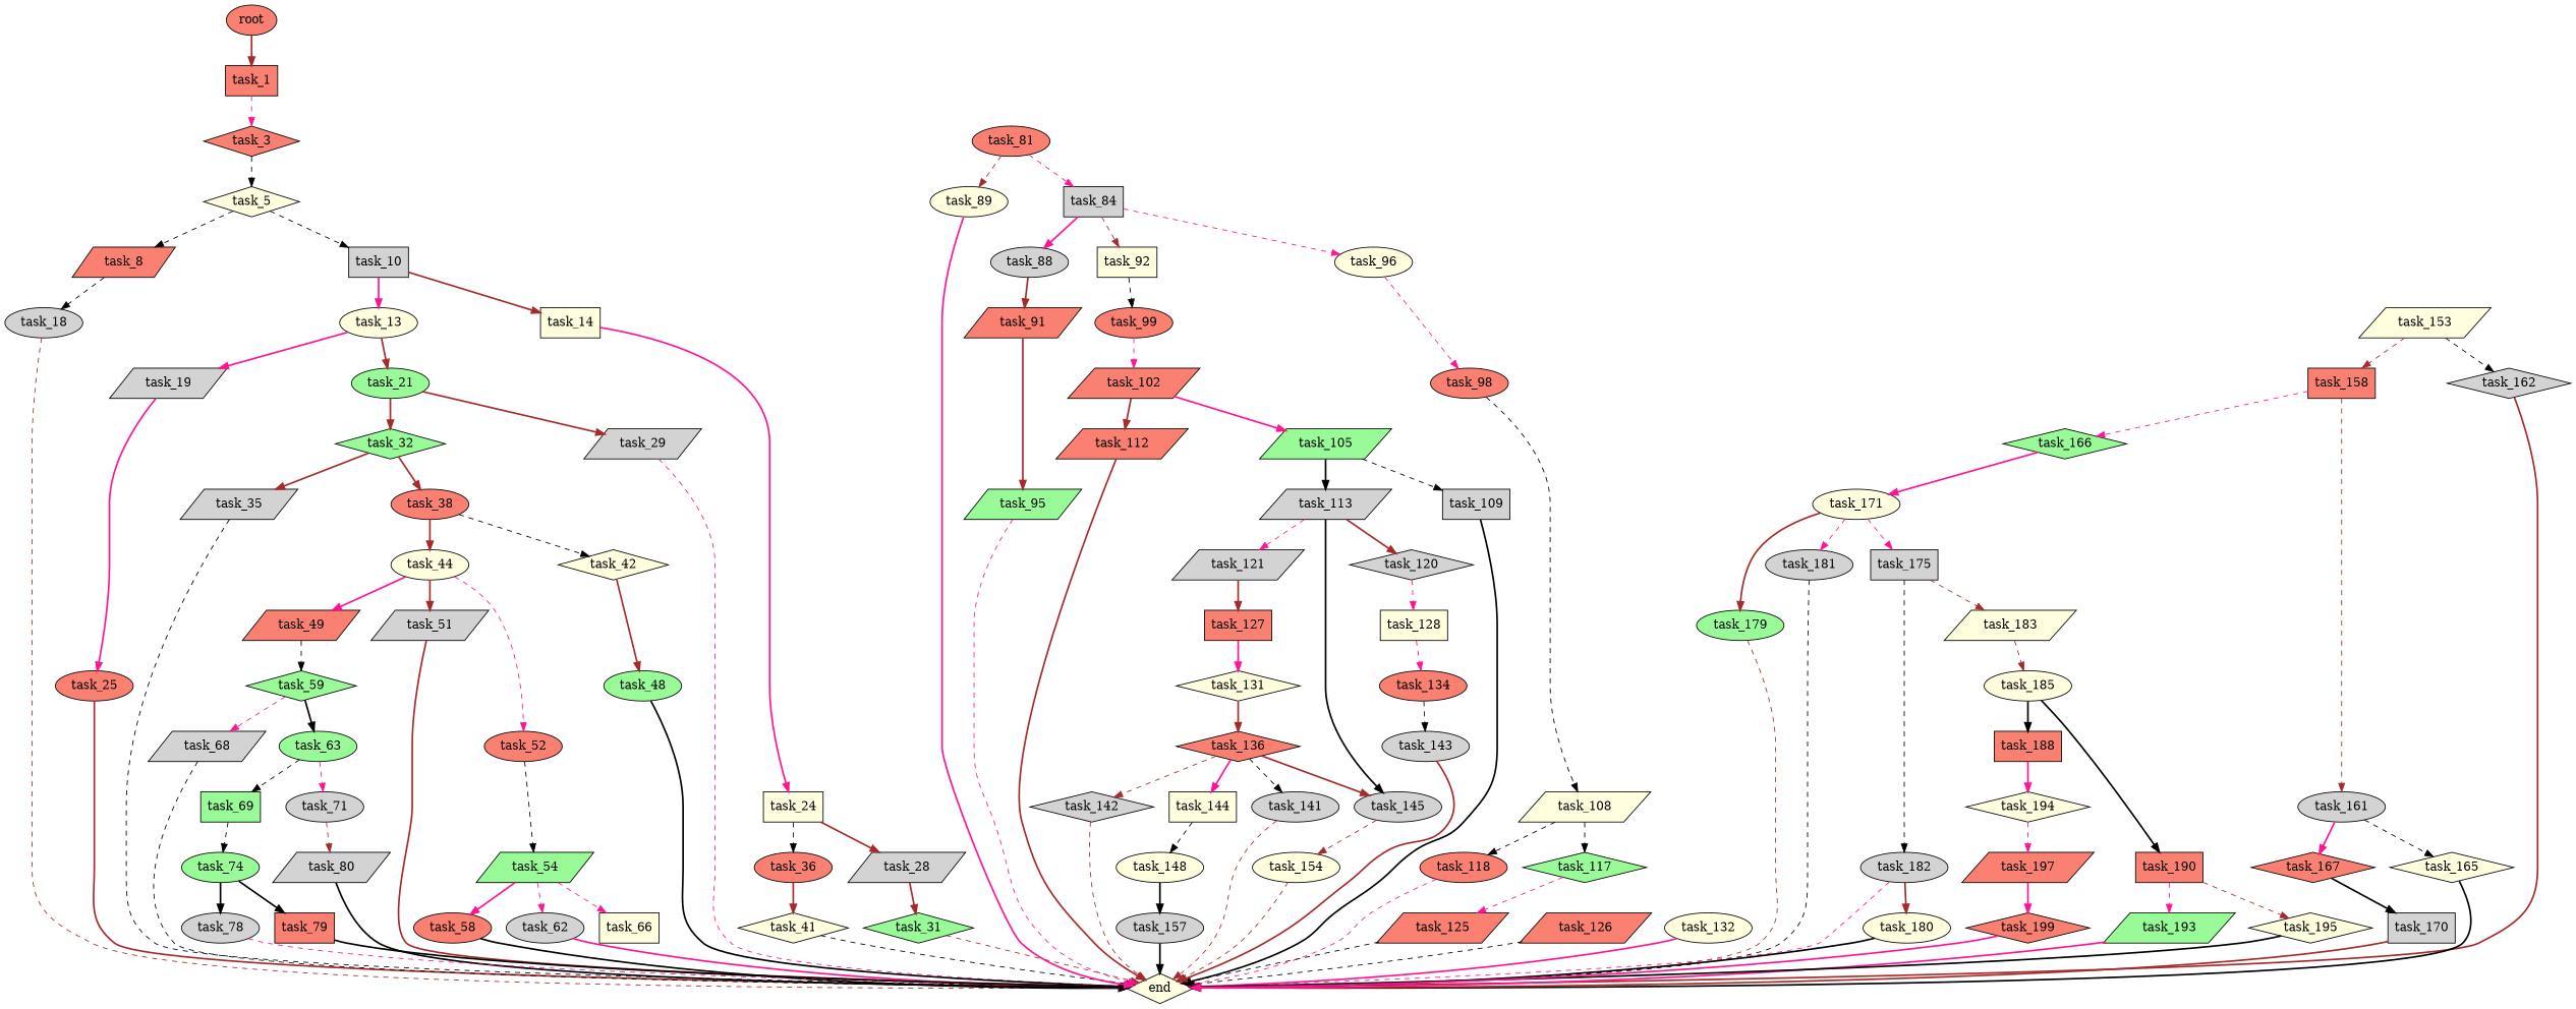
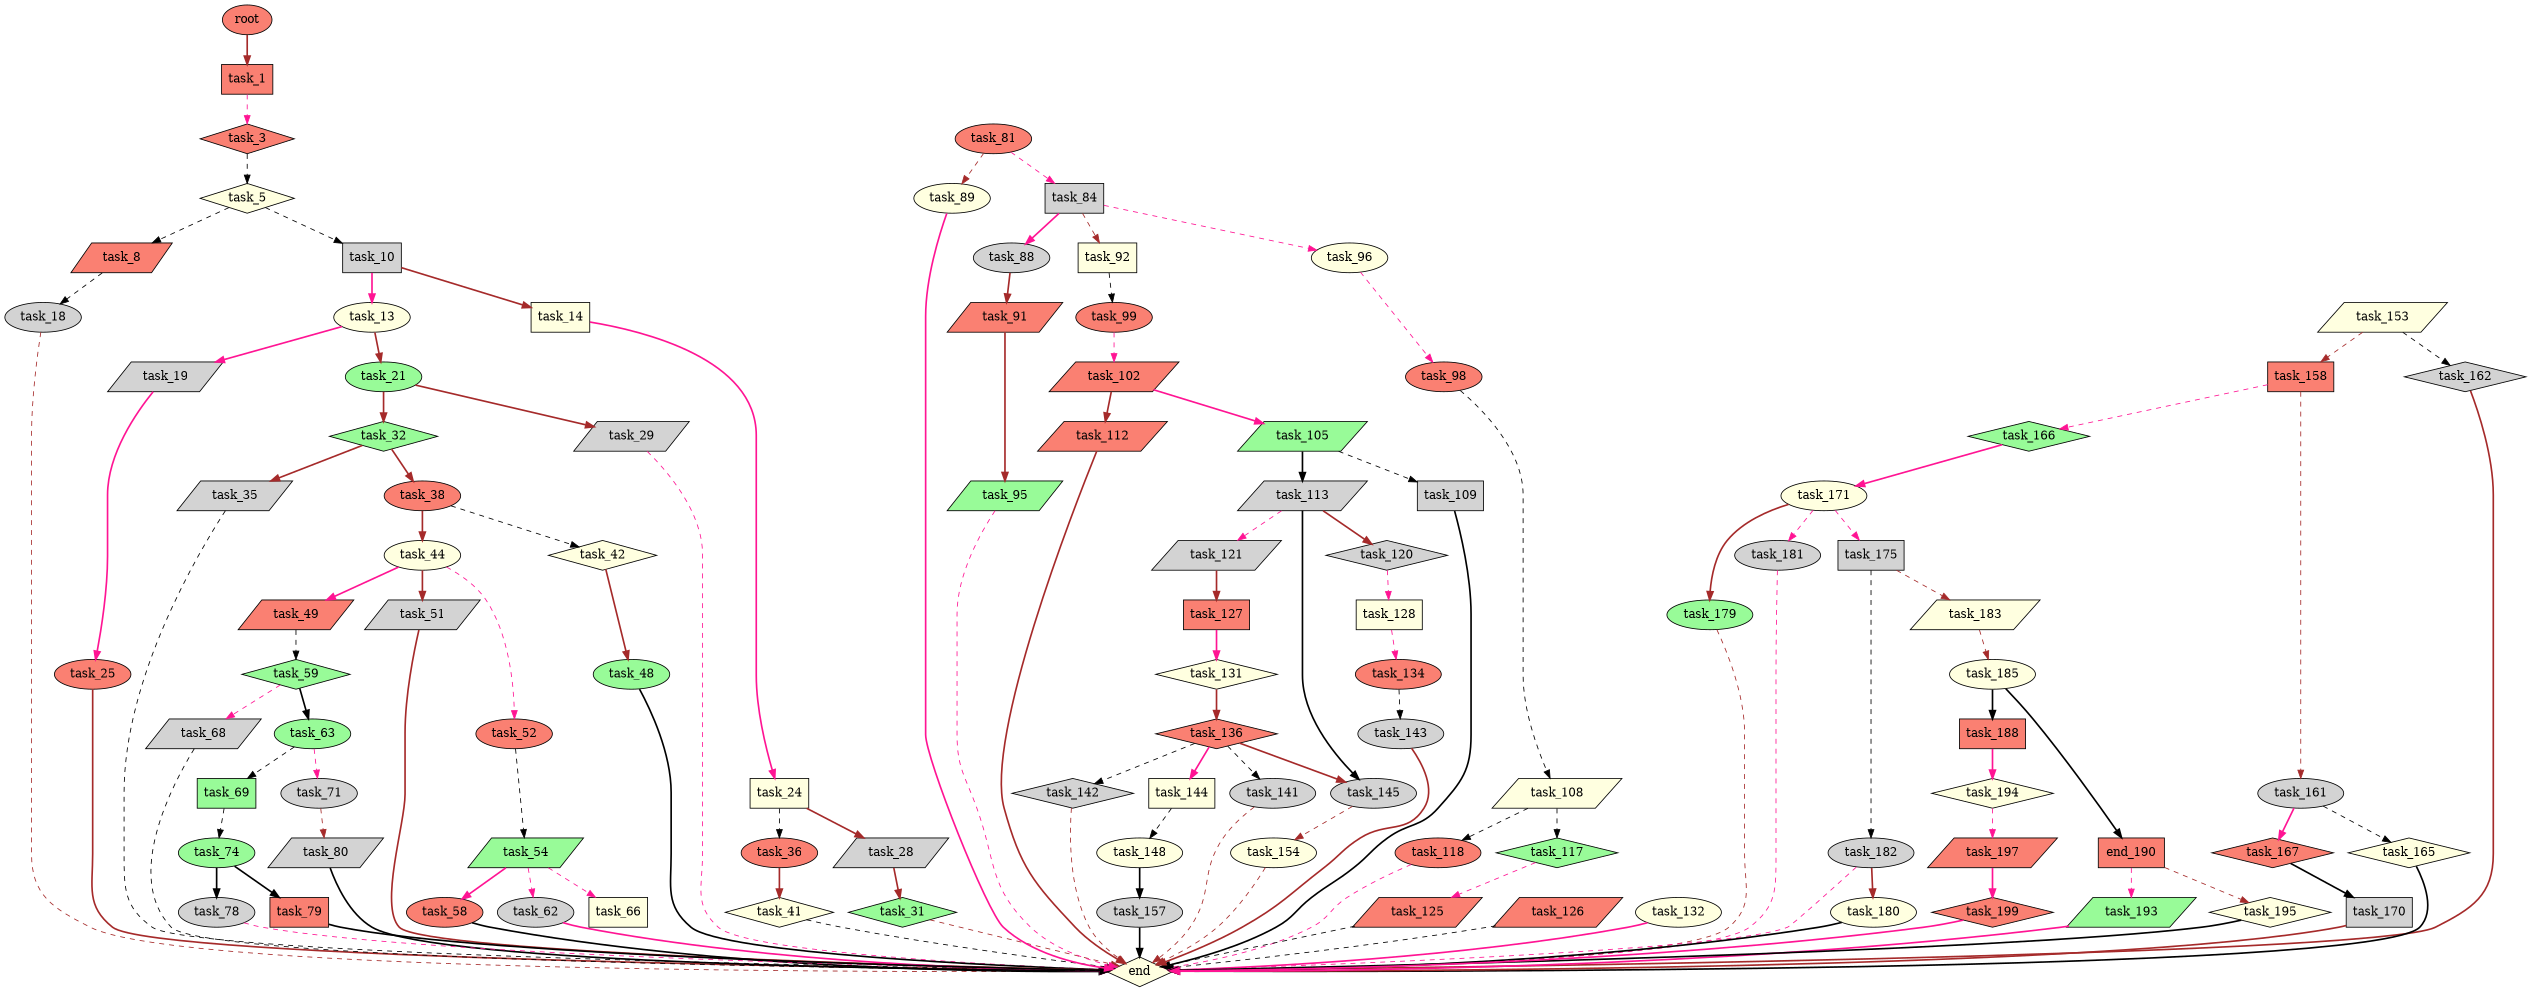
  digraph {
    node [fillcolor=salmon shape=ellipse style=filled]
    edge [color=black style=dashed]
    root
    task_1 [shape=box]
    task_3 [shape=diamond]
    task_5 [fillcolor=lightyellow shape=diamond]
    task_8 [shape=parallelogram]
    task_10 [fillcolor=lightgrey shape=box]
    task_18 [fillcolor=lightgrey]
    task_13 [fillcolor=lightyellow]
    task_14 [fillcolor=lightyellow shape=box]
    end [fillcolor=lightyellow shape=diamond]
    task_19 [fillcolor=lightgrey shape=parallelogram]
    task_21 [fillcolor=palegreen]
    task_24 [fillcolor=lightyellow shape=box]
    task_25
    task_29 [fillcolor=lightgrey shape=parallelogram]
    task_32 [fillcolor=palegreen shape=diamond]
    task_28 [fillcolor=lightgrey shape=parallelogram]
    task_36
    task_35 [fillcolor=lightgrey shape=parallelogram]
    task_38
    task_31 [fillcolor=palegreen shape=diamond]
    task_41 [fillcolor=lightyellow shape=diamond]
    task_42 [fillcolor=lightyellow shape=diamond]
    task_44 [fillcolor=lightyellow]
    task_48 [fillcolor=palegreen]
    task_49 [shape=parallelogram]
    task_51 [fillcolor=lightgrey shape=parallelogram]
    task_52
    task_59 [fillcolor=palegreen shape=diamond]
    task_54 [fillcolor=palegreen shape=parallelogram]
    task_63 [fillcolor=palegreen]
    task_68 [fillcolor=lightgrey shape=parallelogram]
    task_58
    task_62 [fillcolor=lightgrey]
    task_66 [fillcolor=lightyellow shape=box]
    task_69 [fillcolor=palegreen shape=box]
    task_71 [fillcolor=lightgrey]
    task_74 [fillcolor=palegreen]
    task_80 [fillcolor=lightgrey shape=parallelogram]
    task_78 [fillcolor=lightgrey]
    task_79 [shape=box]
    task_81
    task_84 [fillcolor=lightgrey shape=box]
    task_89 [fillcolor=lightyellow]
    task_88 [fillcolor=lightgrey]
    task_92 [fillcolor=lightyellow shape=box]
    task_96 [fillcolor=lightyellow]
    task_91 [shape=parallelogram]
    task_99
    task_98
    task_95 [fillcolor=palegreen shape=parallelogram]
    task_102 [shape=parallelogram]
    task_108 [fillcolor=lightyellow shape=parallelogram]
    task_105 [fillcolor=palegreen shape=parallelogram]
    task_112 [shape=parallelogram]
    task_117 [fillcolor=palegreen shape=diamond]
    task_118
    task_125 [shape=parallelogram]
    task_109 [fillcolor=lightgrey shape=box]
    task_113 [fillcolor=lightgrey shape=parallelogram]
    task_120 [fillcolor=lightgrey shape=diamond]
    task_121 [fillcolor=lightgrey shape=parallelogram]
    task_145 [fillcolor=lightgrey]
    task_128 [fillcolor=lightyellow shape=box]
    task_127 [shape=box]
    task_126 [shape=parallelogram]
    task_134
    task_131 [fillcolor=lightyellow shape=diamond]
    task_132 [fillcolor=lightyellow]
    task_143 [fillcolor=lightgrey]
    task_136 [shape=diamond]
    task_141 [fillcolor=lightgrey]
    task_142 [fillcolor=lightgrey shape=diamond]
    task_144 [fillcolor=lightyellow shape=box]
    task_148 [fillcolor=lightyellow]
    task_154 [fillcolor=lightyellow]
    task_157 [fillcolor=lightgrey]
    task_153 [fillcolor=lightyellow shape=parallelogram]
    task_158 [shape=box]
    task_162 [fillcolor=lightgrey shape=diamond]
    task_161 [fillcolor=lightgrey]
    task_166 [fillcolor=palegreen shape=diamond]
    task_165 [fillcolor=lightyellow shape=diamond]
    task_167 [shape=diamond]
    task_171 [fillcolor=lightyellow]
    task_170 [fillcolor=lightgrey shape=box]
    task_175 [fillcolor=lightgrey shape=box]
    task_179 [fillcolor=palegreen]
    task_181 [fillcolor=lightgrey]
    task_182 [fillcolor=lightgrey]
    task_183 [fillcolor=lightyellow shape=parallelogram]
    task_180 [fillcolor=lightyellow]
    task_185 [fillcolor=lightyellow]
    task_188 [shape=box]
-   task_190 [shape=box]
+   task_190 [shape=box label=end_190]
    task_194 [fillcolor=lightyellow shape=diamond]
    task_193 [fillcolor=palegreen shape=parallelogram]
    task_195 [fillcolor=lightyellow shape=diamond]
    task_197 [shape=parallelogram]
    task_199 [shape=diamond]
    root -> task_1 [color=brown style=bold]
    task_1 -> task_3 [color=deeppink]
    task_3 -> task_5
    task_5 -> task_8
    task_5 -> task_10
    task_8 -> task_18
    task_10 -> task_13 [color=deeppink style=bold]
    task_10 -> task_14 [color=brown style=bold]
    task_18 -> end [color=brown]
    task_13 -> task_19 [color=deeppink style=bold]
    task_13 -> task_21 [color=brown style=bold]
    task_14 -> task_24 [color=deeppink style=bold]
    task_19 -> task_25 [color=deeppink style=bold]
    task_21 -> task_29 [color=brown style=bold]
    task_21 -> task_32 [color=brown style=bold]
    task_24 -> task_28 [color=brown style=bold]
    task_24 -> task_36
    task_25 -> end [color=brown style=bold]
    task_29 -> end [color=deeppink]
    task_32 -> task_35 [color=brown style=bold]
    task_32 -> task_38 [color=brown style=bold]
    task_28 -> task_31 [color=brown style=bold]
    task_36 -> task_41 [color=brown style=bold]
    task_35 -> end
    task_38 -> task_42
    task_38 -> task_44 [color=brown style=bold]
    task_31 -> end [color=brown]
    task_41 -> end
    task_42 -> task_48 [color=brown style=bold]
    task_44 -> task_49 [color=deeppink style=bold]
    task_44 -> task_51 [color=brown style=bold]
    task_44 -> task_52 [color=deeppink]
    task_48 -> end [style=bold]
    task_49 -> task_59
    task_51 -> end [color=brown style=bold]
    task_52 -> task_54
    task_59 -> task_63 [style=bold]
    task_59 -> task_68 [color=deeppink]
    task_54 -> task_58 [color=deeppink style=bold]
    task_54 -> task_62 [color=deeppink]
    task_54 -> task_66 [color=deeppink]
    task_63 -> task_69
    task_63 -> task_71 [color=deeppink]
    task_68 -> end
    task_58 -> end [style=bold]
    task_62 -> end [color=deeppink style=bold]
    task_69 -> task_74
    task_71 -> task_80 [color=brown]
    task_74 -> task_78 [style=bold]
    task_74 -> task_79 [style=bold]
    task_80 -> end [style=bold]
    task_78 -> end [color=deeppink]
    task_79 -> end [style=bold]
    task_81 -> task_84 [color=deeppink]
    task_81 -> task_89 [color=brown]
    task_84 -> task_88 [color=deeppink style=bold]
    task_84 -> task_92 [color=brown]
    task_84 -> task_96 [color=deeppink]
    task_89 -> end [color=deeppink style=bold]
    task_88 -> task_91 [color=brown style=bold]
    task_92 -> task_99
    task_96 -> task_98 [color=deeppink]
    task_91 -> task_95 [color=brown style=bold]
    task_99 -> task_102 [color=deeppink]
    task_98 -> task_108
    task_95 -> end [color=deeppink]
    task_102 -> task_105 [color=deeppink style=bold]
    task_102 -> task_112 [color=brown style=bold]
    task_108 -> task_117
    task_108 -> task_118
    task_105 -> task_109
    task_105 -> task_113 [style=bold]
    task_112 -> end [color=brown style=bold]
    task_117 -> task_125 [color=deeppink]
    task_118 -> end [color=deeppink]
    task_125 -> end
    task_109 -> end [style=bold]
    task_113 -> task_120 [color=brown style=bold]
    task_113 -> task_121 [color=deeppink]
    task_113 -> task_145 [style=bold]
    task_120 -> task_128 [color=deeppink]
    task_121 -> task_127 [color=brown style=bold]
    task_145 -> task_154 [color=brown]
    task_128 -> task_134 [color=deeppink]
    task_127 -> task_131 [color=deeppink style=bold]
    task_126 -> end
    task_134 -> task_143
    task_131 -> task_136 [color=brown style=bold]
    task_132 -> end [color=deeppink style=bold]
    task_143 -> end [color=brown style=bold]
    task_136 -> task_145 [color=brown style=bold]
    task_136 -> task_141
-   task_136 -> task_142 [color=brown]
+   task_136 -> task_142
    task_136 -> task_144 [color=deeppink style=bold]
    task_141 -> end [color=brown]
    task_142 -> end [color=brown]
    task_144 -> task_148
    task_148 -> task_157 [style=bold]
    task_154 -> end [color=brown]
    task_157 -> end [style=bold]
    task_153 -> task_158 [color=brown]
    task_153 -> task_162
    task_158 -> task_161 [color=brown]
    task_158 -> task_166 [color=deeppink]
    task_162 -> end [color=brown style=bold]
    task_161 -> task_165
    task_161 -> task_167 [color=deeppink style=bold]
    task_166 -> task_171 [color=deeppink style=bold]
    task_165 -> end [style=bold]
    task_167 -> task_170 [style=bold]
    task_171 -> task_175 [color=deeppink]
    task_171 -> task_179 [color=brown style=bold]
    task_171 -> task_181 [color=deeppink]
    task_170 -> end [color=brown style=bold]
    task_175 -> task_182
    task_175 -> task_183 [color=brown]
    task_179 -> end [color=brown]
-   task_181 -> end
+   task_181 -> end [color=deeppink]
    task_182 -> end [color=deeppink]
    task_182 -> task_180 [color=brown style=bold]
    task_183 -> task_185 [color=brown]
    task_180 -> end [style=bold]
    task_185 -> task_188 [style=bold]
    task_185 -> task_190 [style=bold]
    task_188 -> task_194 [color=deeppink style=bold]
    task_190 -> task_193 [color=deeppink]
    task_190 -> task_195 [color=brown]
    task_194 -> task_197 [color=deeppink]
    task_193 -> end [color=deeppink style=bold]
    task_195 -> end [style=bold]
    task_197 -> task_199 [color=deeppink style=bold]
    task_199 -> end [color=deeppink style=bold]
  }
